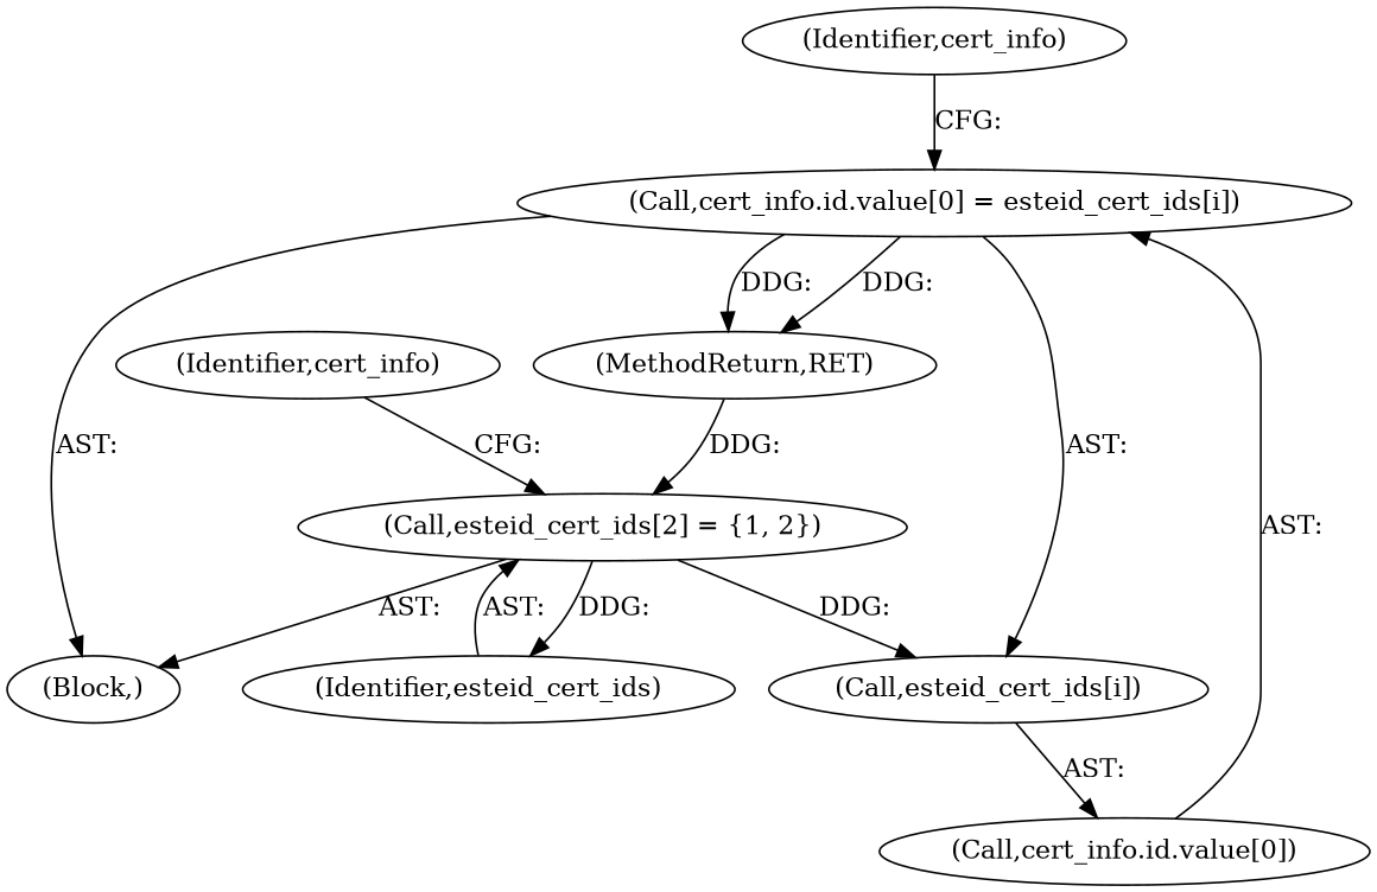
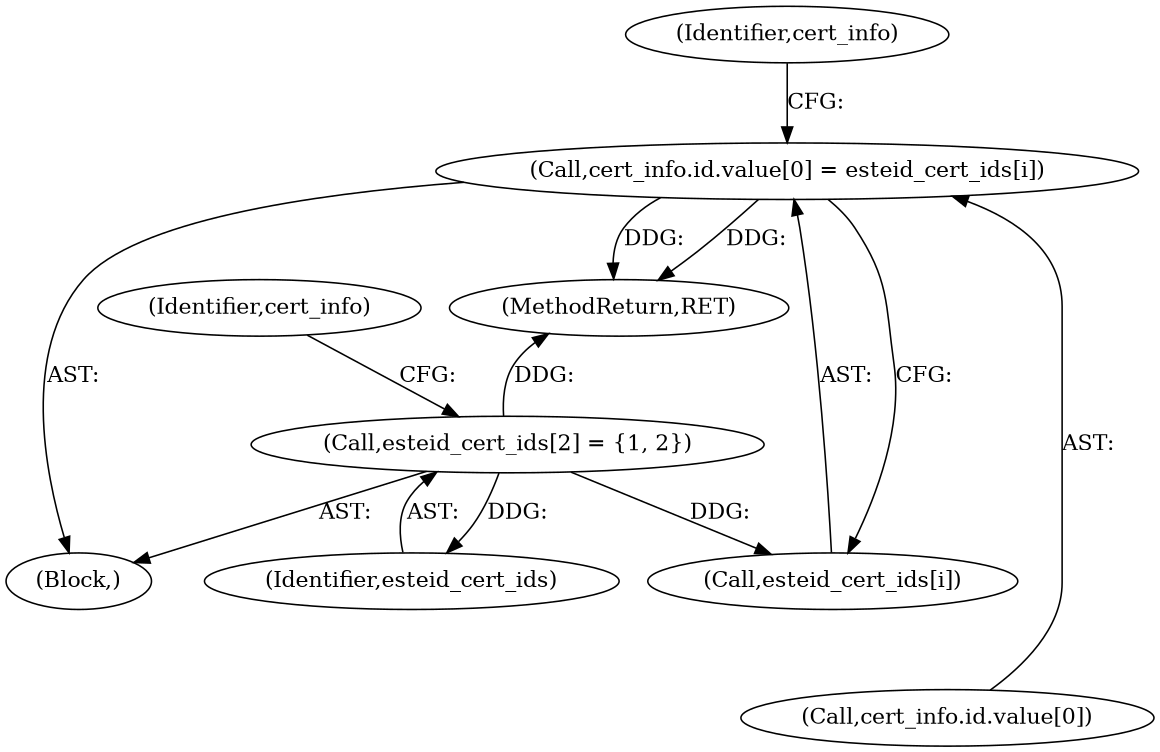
  digraph {
    n1 [label="(Call,cert_info.id.value[0] = esteid_cert_ids[i])"]
    n2 [label="(Block,)"]
    n3 [label="(Call,esteid_cert_ids[i])"]
    n4 [label="(MethodReturn,RET)"]
    n5 [label="(Call,esteid_cert_ids[2] = {1, 2})"]
    n6 [label="(Identifier,esteid_cert_ids)"]
    n7 [label="(Identifier,cert_info)"]
    n8 [label="(Identifier,cert_info)"]
    n9 [label="(Call,cert_info.id.value[0])"]
    n1 -> n2 [label="AST: "]
-   n1 -> n3 [label="AST: "]
+   n1 -> n3 [label="CFG: "]
    n1 -> n4 [label="DDG: "]
    n1 -> n4 [label="DDG: "]
-   n3 -> n9 [label="AST: "]
+   n3 -> n1 [label="AST: "]
    n5 -> n2 [label="AST: "]
    n5 -> n3 [label="DDG: "]
-   n4 -> n5 [label="DDG: "]
+   n5 -> n4 [label="DDG: "]
    n5 -> n6 [label="DDG: "]
    n6 -> n5 [label="AST: "]
    n7 -> n1 [label="CFG: "]
    n8 -> n5 [label="CFG: "]
    n9 -> n1 [label="AST: "]
  }
